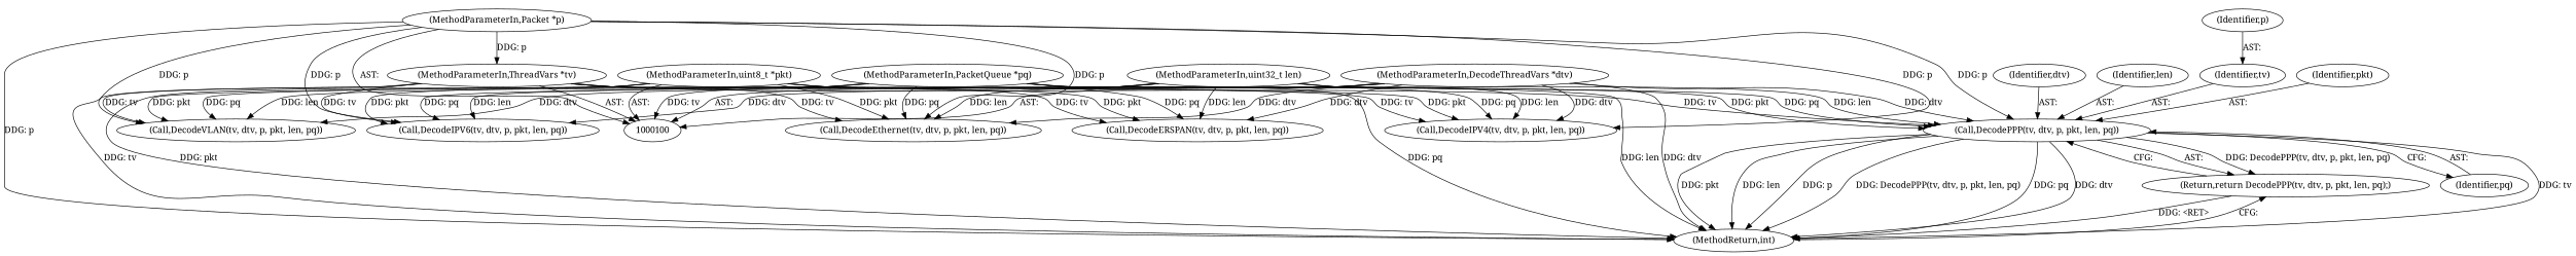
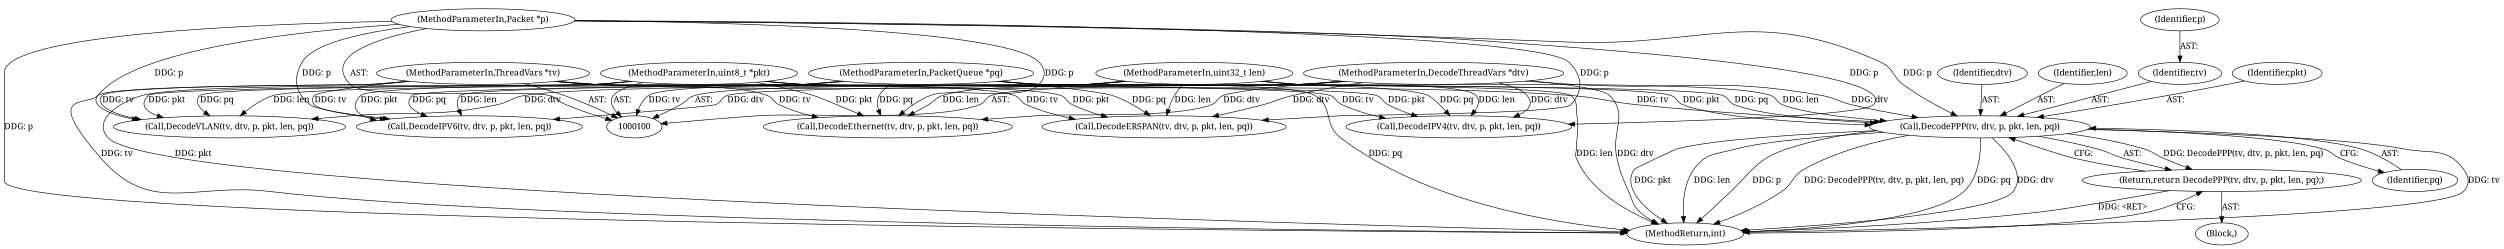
  digraph {
    fontname="Noto Serif"
    node [fontname="Noto Serif"]
    edge [fontname="Noto Serif"]
    n1 [label="(Call,DecodePPP(tv, dtv, p, pkt, len, pq))"]
    n2 [label="(Return,return DecodePPP(tv, dtv, p, pkt, len, pq);)"]
    n3 [label="(Identifier,pq)"]
    n4 [label="(MethodReturn,int)"]
+   n5 [label="(Block,)"]
    n6 [label="(MethodParameterIn,ThreadVars *tv)"]
    n7 [label="(Call,DecodeEthernet(tv, dtv, p, pkt, len, pq))"]
    n8 [label="(Call,DecodeERSPAN(tv, dtv, p, pkt, len, pq))"]
    n9 [label="(Call,DecodeIPV4(tv, dtv, p, pkt, len, pq))"]
    n10 [label="(Call,DecodeVLAN(tv, dtv, p, pkt, len, pq))"]
    n11 [label="(Call,DecodeIPV6(tv, dtv, p, pkt, len, pq))"]
    1000100
    n13 [label="(MethodParameterIn,DecodeThreadVars *dtv)"]
    n14 [label="(MethodParameterIn,Packet *p)"]
    n15 [label="(MethodParameterIn,uint8_t *pkt)"]
    n16 [label="(MethodParameterIn,uint32_t len)"]
    n17 [label="(MethodParameterIn,PacketQueue *pq)"]
    n18 [label="(Identifier,dtv)"]
    n19 [label="(Identifier,len)"]
    n20 [label="(Identifier,p)"]
    n21 [label="(Identifier,tv)"]
    n22 [label="(Identifier,pkt)"]
    n1 -> n2 [label="AST: "]
    n1 -> n2 [label="DDG: DecodePPP(tv, dtv, p, pkt, len, pq)"]
    n1 -> n3 [label="CFG: "]
    n1 -> n4 [label="DDG: tv"]
    n1 -> n4 [label="DDG: pkt"]
    n1 -> n4 [label="DDG: len"]
    n1 -> n4 [label="DDG: p"]
    n1 -> n4 [label="DDG: DecodePPP(tv, dtv, p, pkt, len, pq)"]
    n1 -> n4 [label="DDG: pq"]
    n1 -> n4 [label="DDG: dtv"]
    n2 -> n1 [label="CFG: "]
    n2 -> n4 [label="DDG: <RET>"]
+   n2 -> n5 [label="AST: "]
    n3 -> n1 [label="AST: "]
    n4 -> n2 [label="CFG: "]
    n6 -> n1 [label="DDG: tv"]
    n6 -> n4 [label="DDG: tv"]
    n6 -> n7 [label="DDG: tv"]
    n6 -> n8 [label="DDG: tv"]
    n6 -> n9 [label="DDG: tv"]
    n6 -> n10 [label="DDG: tv"]
    n6 -> n11 [label="DDG: tv"]
    n6 -> 1000100 [label="AST: "]
    n13 -> n1 [label="DDG: dtv"]
    n13 -> n4 [label="DDG: dtv"]
    n13 -> n7 [label="DDG: dtv"]
    n13 -> n8 [label="DDG: dtv"]
    n13 -> n9 [label="DDG: dtv"]
    n13 -> n10 [label="DDG: dtv"]
    n13 -> n11 [label="DDG: dtv"]
    n13 -> 1000100 [label="AST: "]
    n14 -> n1 [label="DDG: p"]
    n14 -> n4 [label="DDG: p"]
    n14 -> n7 [label="DDG: p"]
-   n14 -> n6 [label="DDG: p"]
+   n14 -> n8 [label="DDG: p"]
    n14 -> n9 [label="DDG: p"]
    n14 -> n10 [label="DDG: p"]
    n14 -> n11 [label="DDG: p"]
    n14 -> 1000100 [label="AST: "]
    n15 -> n1 [label="DDG: pkt"]
    n15 -> n4 [label="DDG: pkt"]
    n15 -> n7 [label="DDG: pkt"]
    n15 -> n8 [label="DDG: pkt"]
    n15 -> n9 [label="DDG: pkt"]
    n15 -> n10 [label="DDG: pkt"]
    n15 -> n11 [label="DDG: pkt"]
    n15 -> 1000100 [label="AST: "]
    n16 -> n1 [label="DDG: len"]
    n16 -> n4 [label="DDG: len"]
    n16 -> n7 [label="DDG: len"]
    n16 -> n8 [label="DDG: len"]
    n16 -> n9 [label="DDG: len"]
    n16 -> n10 [label="DDG: len"]
    n16 -> n11 [label="DDG: len"]
    n16 -> 1000100 [label="AST: "]
    n17 -> n1 [label="DDG: pq"]
    n17 -> n4 [label="DDG: pq"]
    n17 -> n7 [label="DDG: pq"]
    n17 -> n8 [label="DDG: pq"]
    n17 -> n9 [label="DDG: pq"]
    n17 -> n10 [label="DDG: pq"]
    n17 -> n11 [label="DDG: pq"]
    n17 -> 1000100 [label="DDG: tv"]
    n18 -> n1 [label="AST: "]
    n19 -> n1 [label="AST: "]
    n20 -> n21 [label="AST: "]
    n21 -> n1 [label="AST: "]
    n22 -> n1 [label="AST: "]
  }
